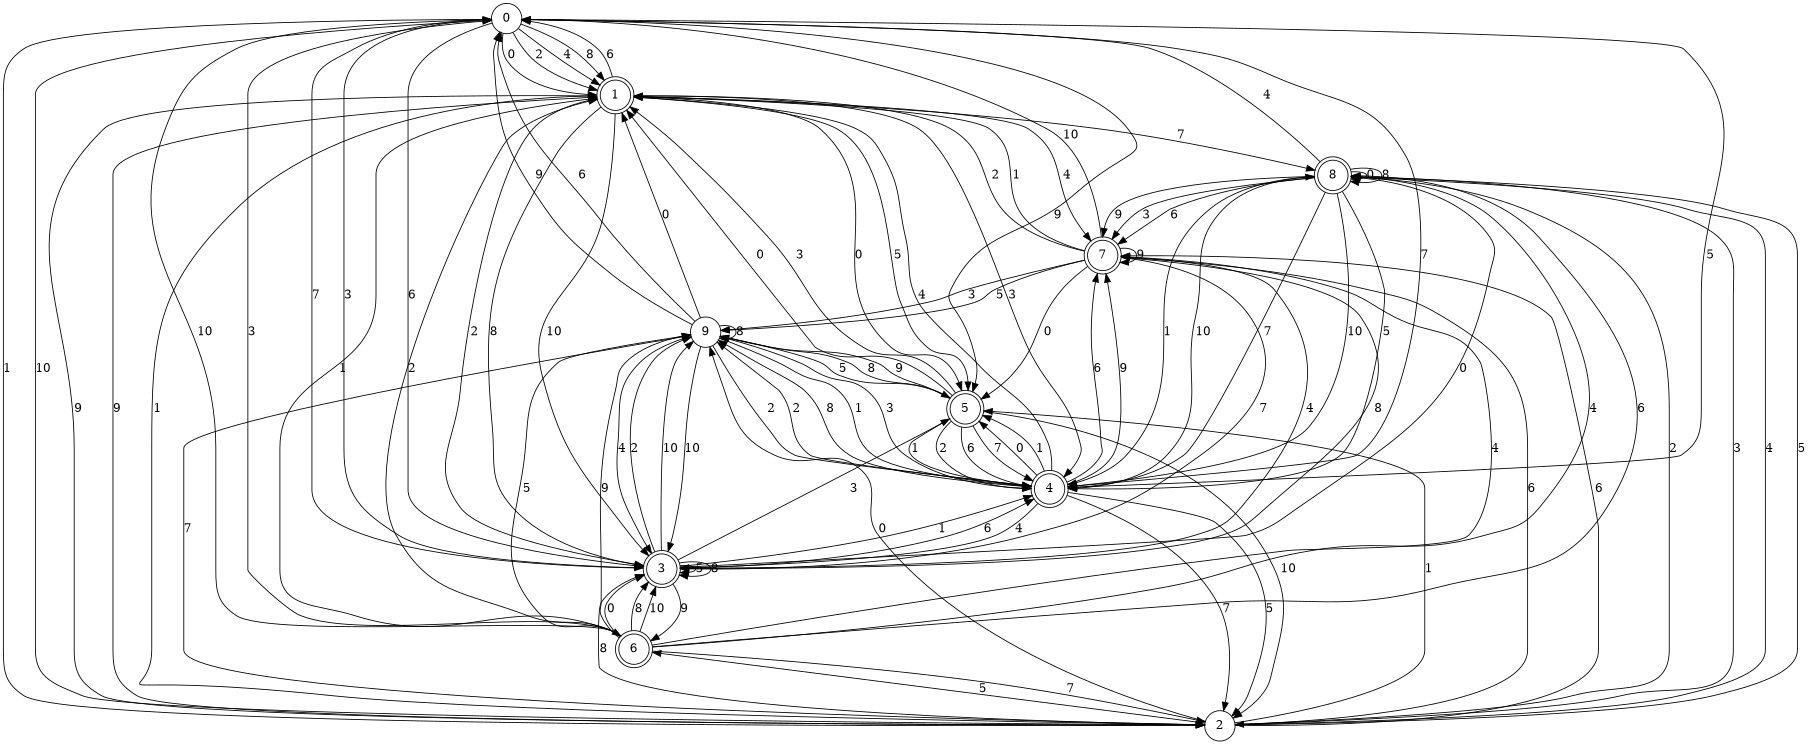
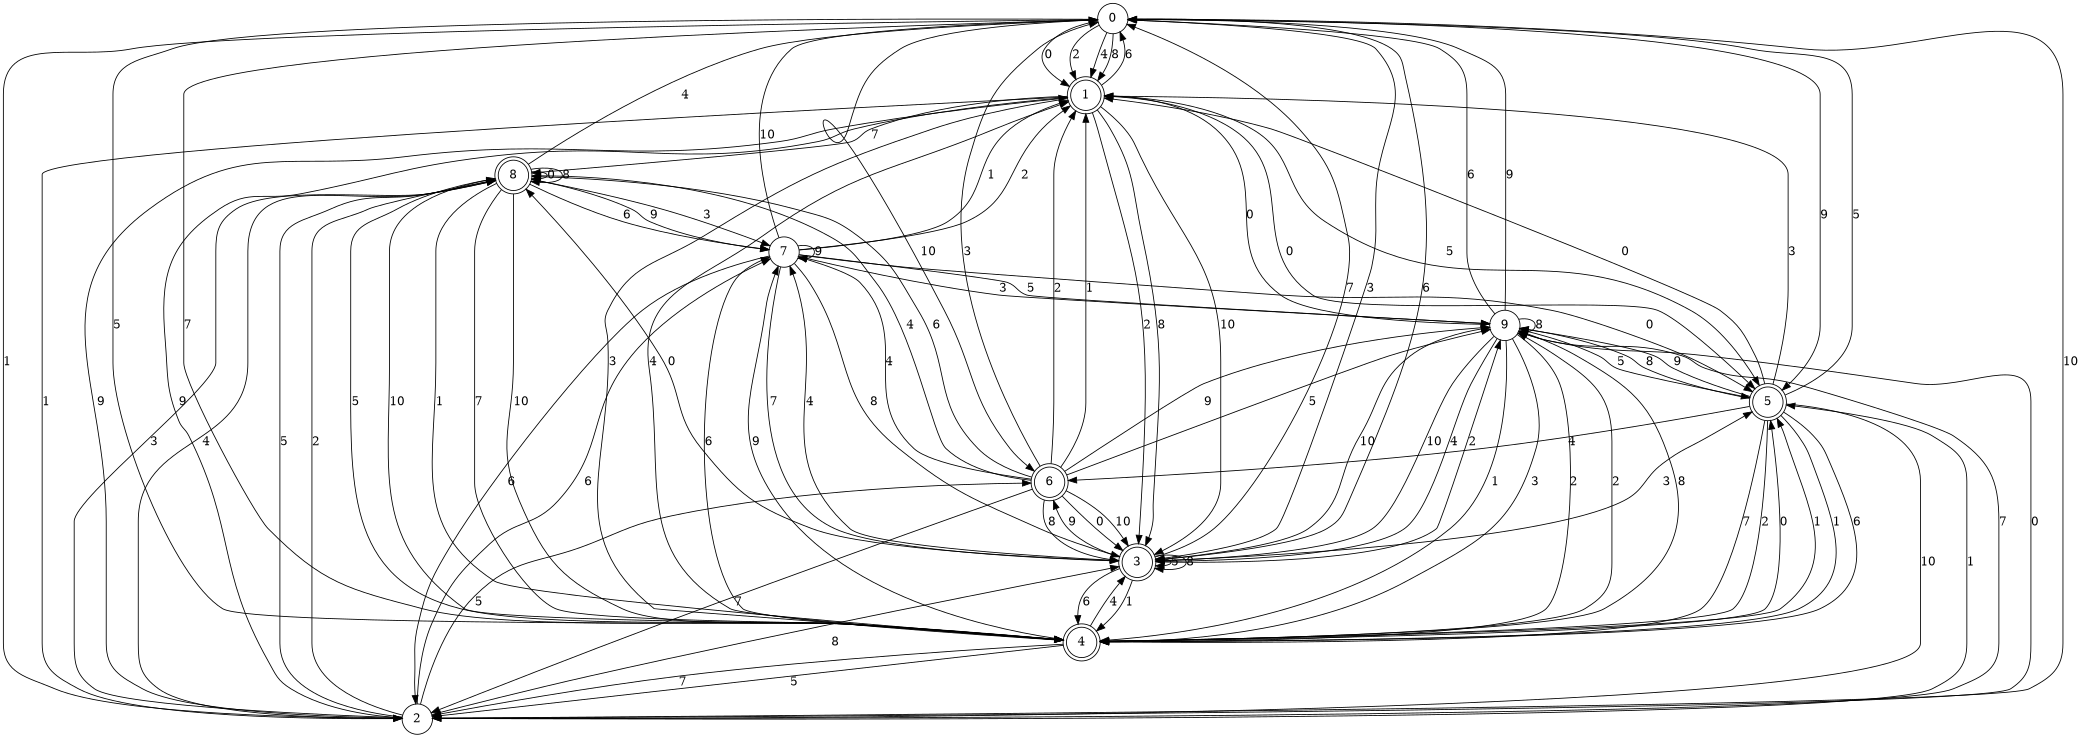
  digraph {
    node [shape=doublecircle]
    n1 [label=0 shape=circle]
    n2 [label=1]
    n3 [label=2 shape=circle]
    n4 [label=3]
    n5 [label=4]
    n6 [label=5]
    n7 [label=6]
-   n8 [label=7]
+   n8 [label=7 shape=circle]
    n9 [label=8]
    n10 [label=9 shape=circle]
    n1 -> n2 [label=0]
    n1 -> n2 [label=2]
    n1 -> n2 [label=4]
    n1 -> n2 [label=8]
    n1 -> n3 [label=1]
    n1 -> n4 [label=3]
    n1 -> n4 [label=6]
    n1 -> n5 [label=5]
    n1 -> n5 [label=7]
    n1 -> n6 [label=9]
    n1 -> n7 [label=10]
    n2 -> n1 [label=6]
    n2 -> n3 [label=1]
    n2 -> n3 [label=9]
    n2 -> n4 [label=2]
    n2 -> n4 [label=8]
    n2 -> n4 [label=10]
    n2 -> n5 [label=3]
    n2 -> n6 [label=0]
    n2 -> n6 [label=5]
-   n2 -> n8 [label=4]
    n2 -> n9 [label=7]
    n3 -> n1 [label=10]
    n3 -> n2 [label=9]
    n3 -> n4 [label=8]
    n3 -> n6 [label=1]
    n3 -> n7 [label=5]
    n3 -> n8 [label=6]
    n3 -> n9 [label=2]
    n3 -> n9 [label=3]
    n3 -> n9 [label=4]
    n3 -> n9 [label=5]
    n3 -> n10 [label=0]
    n4 -> n1 [label=7]
    n4 -> n4 [label=5]
    n4 -> n4 [label=8]
    n4 -> n5 [label=1]
    n4 -> n5 [label=6]
    n4 -> n6 [label=3]
    n4 -> n7 [label=9]
    n4 -> n8 [label=4]
    n4 -> n9 [label=0]
    n4 -> n10 [label=2]
    n4 -> n10 [label=10]
    n5 -> n2 [label=4]
    n5 -> n3 [label=5]
    n5 -> n3 [label=7]
    n5 -> n4 [label=4]
    n5 -> n6 [label=0]
    n5 -> n6 [label=1]
    n5 -> n8 [label=6]
    n5 -> n8 [label=9]
    n5 -> n9 [label=10]
    n5 -> n10 [label=2]
    n5 -> n10 [label=8]
+   n6 -> n1 [label=5]
    n6 -> n2 [label=0]
    n6 -> n2 [label=3]
    n6 -> n3 [label=10]
    n6 -> n5 [label=1]
    n6 -> n5 [label=2]
    n6 -> n5 [label=6]
    n6 -> n5 [label=7]
+   n6 -> n7 [label=4]
    n6 -> n10 [label=8]
    n6 -> n10 [label=9]
    n7 -> n1 [label=3]
    n7 -> n2 [label=1]
    n7 -> n2 [label=2]
    n7 -> n3 [label=7]
    n7 -> n4 [label=0]
    n7 -> n4 [label=8]
    n7 -> n4 [label=10]
    n7 -> n8 [label=4]
    n7 -> n9 [label=4]
    n7 -> n9 [label=6]
    n7 -> n10 [label=5]
    n7 -> n10 [label=9]
    n8 -> n1 [label=10]
    n8 -> n2 [label=1]
    n8 -> n2 [label=2]
    n8 -> n3 [label=6]
    n8 -> n4 [label=7]
    n8 -> n4 [label=8]
    n8 -> n6 [label=0]
    n8 -> n8 [label=9]
    n8 -> n10 [label=3]
    n8 -> n10 [label=5]
    n9 -> n1 [label=4]
    n9 -> n5 [label=1]
    n9 -> n5 [label=5]
    n9 -> n5 [label=7]
    n9 -> n5 [label=10]
    n9 -> n8 [label=3]
    n9 -> n8 [label=6]
    n9 -> n8 [label=9]
    n9 -> n9 [label=0]
    n9 -> n9 [label=8]
    n10 -> n1 [label=6]
    n10 -> n1 [label=9]
    n10 -> n2 [label=0]
    n10 -> n3 [label=7]
    n10 -> n4 [label=4]
    n10 -> n4 [label=10]
    n10 -> n5 [label=1]
    n10 -> n5 [label=2]
    n10 -> n5 [label=3]
    n10 -> n6 [label=5]
    n10 -> n10 [label=8]
  }
